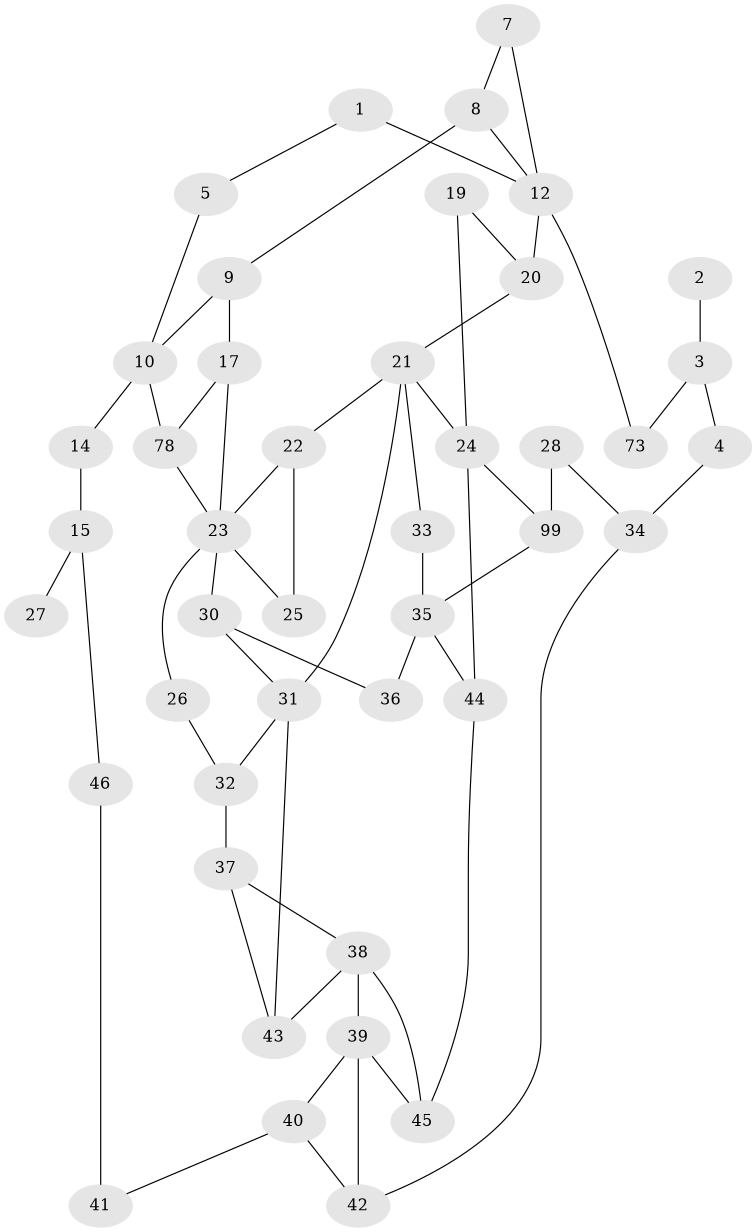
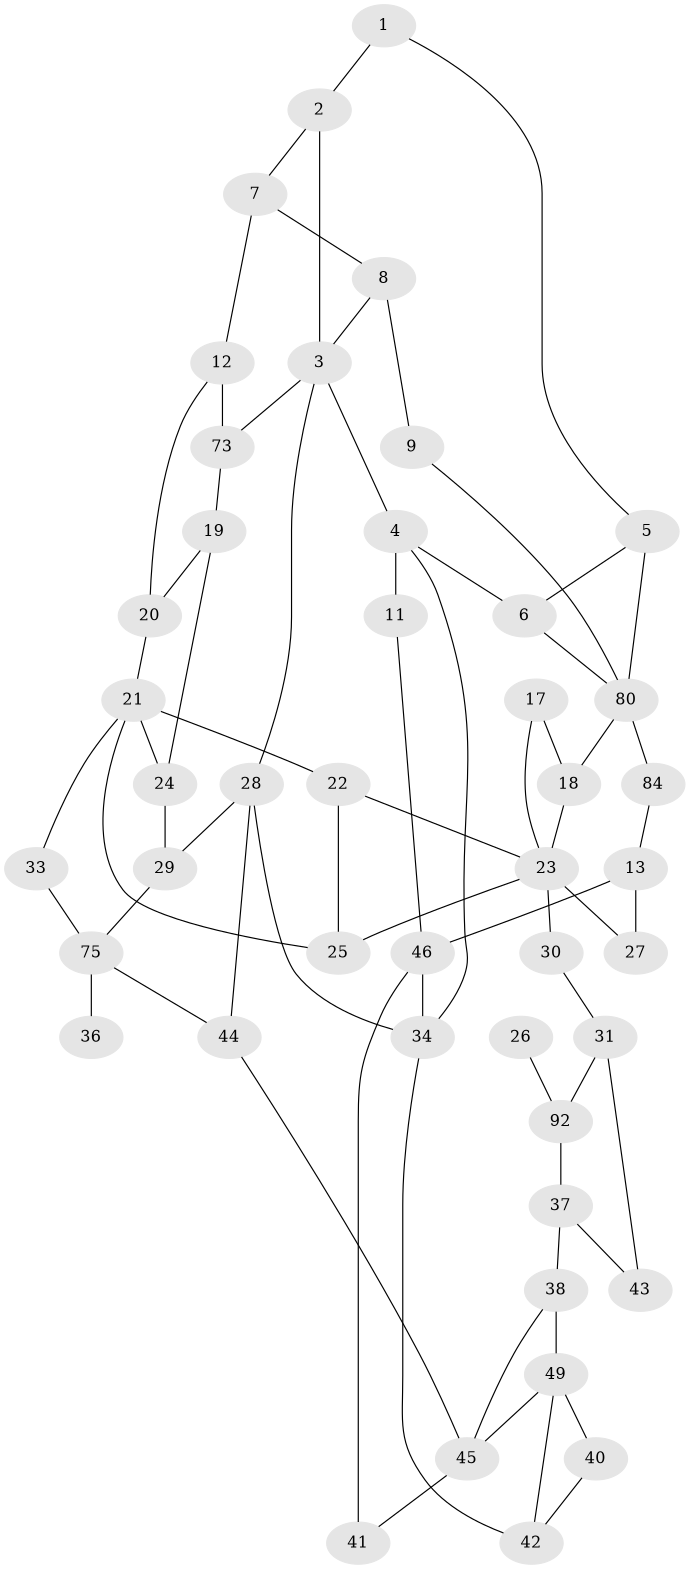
  graph {
    node [color=gray90 style=filled]
    edge [weight=1.0]
    1
    2
    5
    3
    7
-   10
+   6
+   10 [label=80]
    4
    n9 [label=73]
    28
    8
    12
+   11
    34
    19
-   29 [label=99]
+   29
    44
    n18 [label=46]
    42
-   14
-   18 [label=78]
+   14 [label=84]
+   18
    9
    20
    17
    23
-   15
+   15 [label=13]
    41
    21
    24
    27
    25
    26
    30
    22
    33
-   35
-   32
+   35 [label=75]
+   32 [label=92]
    31
    36
    37
    45
    43
    38
-   39
+   39 [label=49]
    40
-   1 -- 12
+   1 -- 2
    1 -- 5
    2 -- 3
+   2 -- 7
+   5 -- 6
    5 -- 10
    3 -- 4
    3 -- n9
+   3 -- 28
    7 -- 8
    7 -- 12
+   6 -- 10
    10 -- 14 [weight=2.0]
    10 -- 18
+   4 -- 6
+   4 -- 11 [weight=2.0]
    4 -- 34
+   n9 -- 19
    28 -- 34
    28 -- 29
-   24 -- 44
-   8 -- 12
+   28 -- 44
+   8 -- 3
    8 -- 9
    12 -- n9
    12 -- 20
+   11 -- n18
    34 -- 42
    19 -- 20
    19 -- 24
    29 -- 35
    44 -- 45
+   n18 -- 34
    n18 -- 41 [weight=2.0]
    14 -- 15 [weight=2.0]
    18 -- 23
    9 -- 10
-   9 -- 17
    20 -- 21
    17 -- 18
    17 -- 23
    23 -- 25
-   23 -- 26
+   23 -- 27
    23 -- 30
    15 -- n18 [weight=2.0]
    15 -- 27 [weight=2.0]
    21 -- 24
-   21 -- 31
+   21 -- 25
    21 -- 22
    21 -- 33 [weight=2.0]
    24 -- 29
    26 -- 32
    30 -- 31
-   30 -- 36
    22 -- 23
    22 -- 25
    33 -- 35 [weight=2.0]
    35 -- 44
    35 -- 36 [weight=2.0]
    32 -- 37
    31 -- 32
    31 -- 43
    37 -- 43
    37 -- 38
    38 -- 45
-   38 -- 43
    38 -- 39 [weight=3.0]
    39 -- 42
    39 -- 45
    39 -- 40
    40 -- 42
-   40 -- 41
+   45 -- 41
  }
